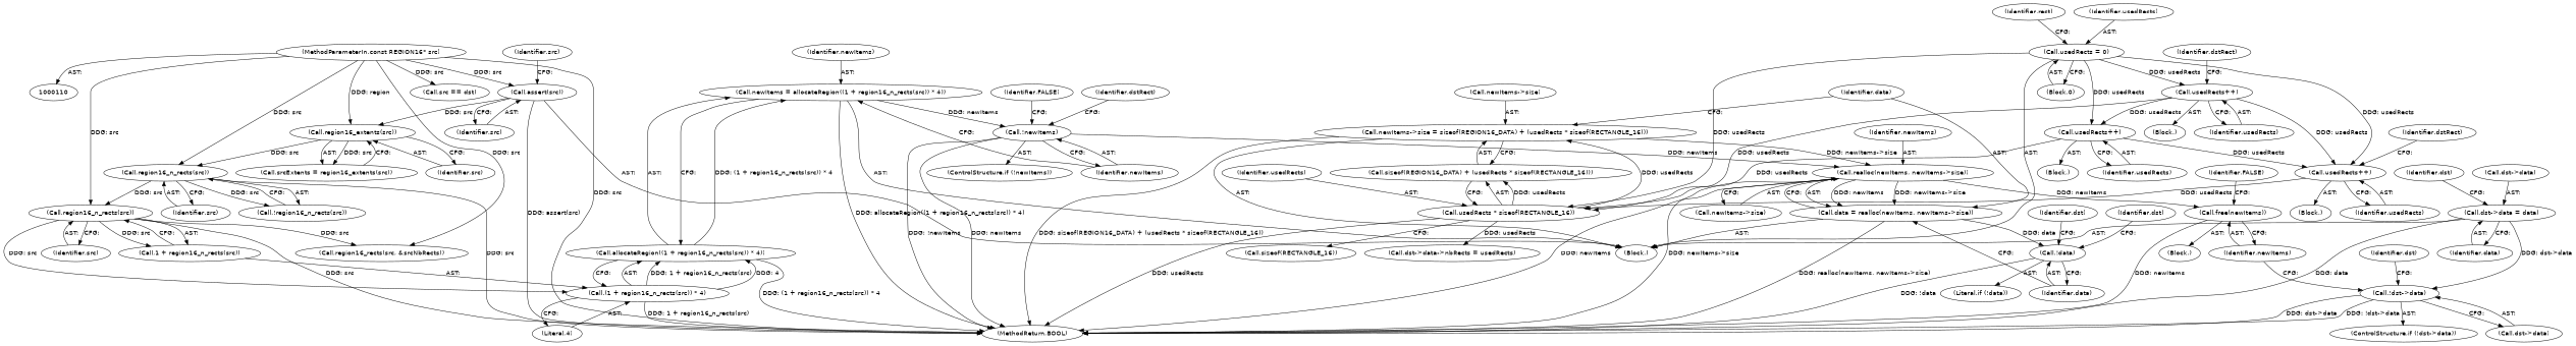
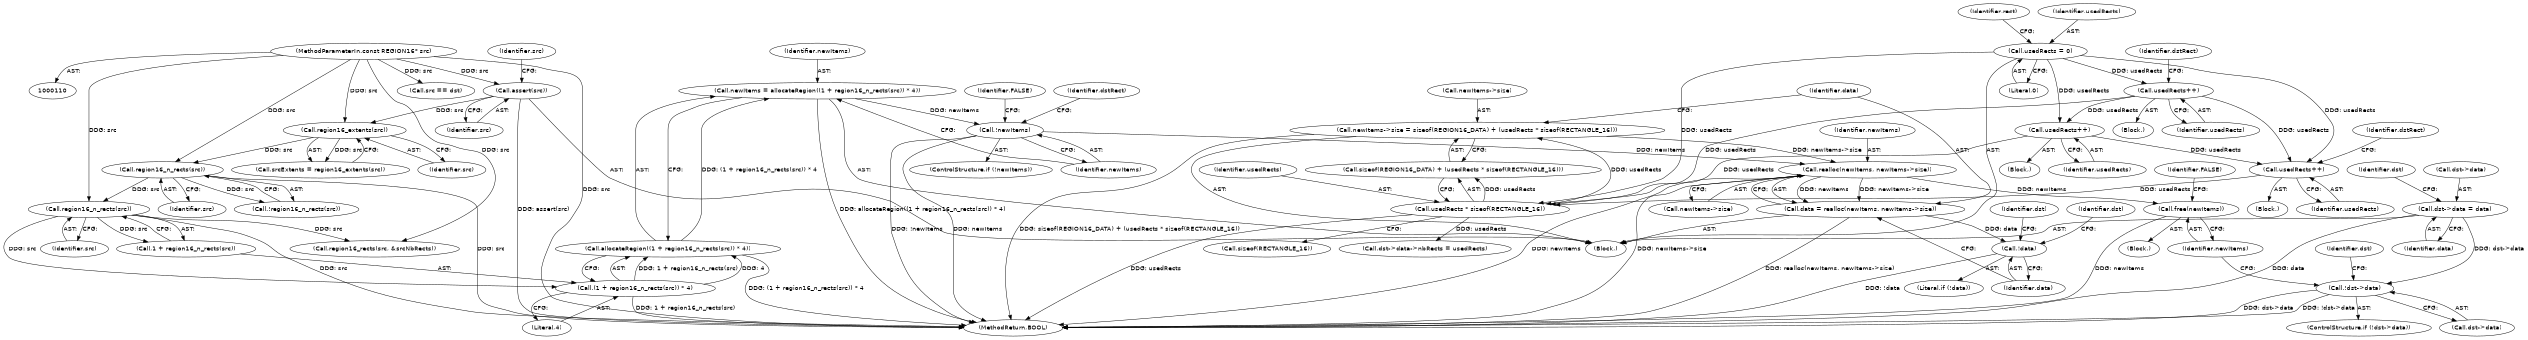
  digraph {
    fontname="DejaVu Sans"
    node [fontname="DejaVu Sans"]
    edge [fontname="DejaVu Sans"]
    n1 [label="(Call,realloc(newItems, newItems->size))"]
    n2 [label="(Call,data = realloc(newItems, newItems->size))"]
    n3 [label="(Call,free(newItems))"]
    n4 [label="(Call,newItems->size)"]
    n5 [label="(MethodReturn,BOOL)"]
    n6 [label="(Block,)"]
    n7 [label="(Call,!data)"]
    n8 [label="(Block,)"]
    n9 [label="(Identifier,newItems)"]
    n10 [label="(Call,!newItems)"]
    n11 [label="(Identifier,newItems)"]
    n12 [label="(ControlStructure,if (!newItems))"]
    n13 [label="(Call,newItems = allocateRegion((1 + region16_n_rects(src)) * 4))"]
    n14 [label="(Call,allocateRegion((1 + region16_n_rects(src)) * 4))"]
    n15 [label="(Call,(1 + region16_n_rects(src)) * 4)"]
    n16 [label="(Literal,4)"]
    n17 [label="(Call,region16_n_rects(src))"]
    n18 [label="(Call,1 + region16_n_rects(src))"]
    n19 [label="(Identifier,src)"]
    n20 [label="(Call,region16_rects(src, &srcNbRects))"]
    n21 [label="(Call,region16_n_rects(src))"]
    n22 [label="(Call,!region16_n_rects(src))"]
    n23 [label="(Identifier,src)"]
    n24 [label="(Call,region16_extents(src))"]
    n25 [label="(Identifier,src)"]
    n26 [label="(Call,srcExtents = region16_extents(src))"]
    n27 [label="(Call,assert(src))"]
    n28 [label="(Identifier,src)"]
    n29 [label="(MethodParameterIn,const REGION16* src)"]
    n30 [label="(Call,src == dst)"]
    1000110
    n32 [label="(Call,newItems->size = sizeof(REGION16_DATA) + (usedRects * sizeof(RECTANGLE_16)))"]
    n33 [label="(Call,sizeof(REGION16_DATA) + (usedRects * sizeof(RECTANGLE_16)))"]
    n34 [label="(Call,usedRects * sizeof(RECTANGLE_16))"]
    n35 [label="(Call,sizeof(RECTANGLE_16))"]
    n36 [label="(Call,dst->data->nbRects = usedRects)"]
    n37 [label="(Call,usedRects++)"]
    n38 [label="(Call,usedRects++)"]
    n39 [label="(Block,)"]
    n40 [label="(Identifier,usedRects)"]
    n41 [label="(Identifier,usedRects)"]
    n42 [label="(Block,)"]
    n43 [label="(Call,usedRects = 0)"]
    n44 [label="(Call,usedRects++)"]
-   n45 [label="(Block,0)"]
+   n45 [label="(Literal,0)"]
    n46 [label="(Block,)"]
    n47 [label="(Identifier,usedRects)"]
    n48 [label="(Literal,if (!data))"]
    n49 [label="(Identifier,data)"]
    n50 [label="(Call,dst->data = data)"]
    n51 [label="(Call,!dst->data)"]
    n52 [label="(Identifier,data)"]
    n53 [label="(Call,dst->data)"]
    n54 [label="(ControlStructure,if (!dst->data))"]
    n55 [label="(Identifier,FALSE)"]
    n56 [label="(Identifier,dstRect)"]
    n57 [label="(Identifier,data)"]
    n58 [label="(Identifier,dst)"]
    n59 [label="(Call,dst->data)"]
    n60 [label="(Identifier,usedRects)"]
    n61 [label="(Identifier,dst)"]
    n62 [label="(Identifier,FALSE)"]
    n63 [label="(Identifier,rect)"]
    n64 [label="(Call,newItems->size)"]
    n65 [label="(Identifier,usedRects)"]
    n66 [label="(Identifier,dstRect)"]
    n67 [label="(Identifier,dstRect)"]
    n68 [label="(Identifier,dst)"]
    n69 [label="(Identifier,newItems)"]
    n70 [label="(Identifier,dst)"]
    n71 [label="(Identifier,newItems)"]
    n72 [label="(Identifier,src)"]
    n1 -> n2 [label="AST: "]
    n1 -> n2 [label="DDG: newItems"]
    n1 -> n2 [label="DDG: newItems->size"]
    n1 -> n3 [label="DDG: newItems"]
    n1 -> n4 [label="CFG: "]
    n1 -> n5 [label="DDG: newItems->size"]
    n1 -> n5 [label="DDG: newItems"]
    n2 -> n1 [label="CFG: "]
    n2 -> n5 [label="DDG: realloc(newItems, newItems->size)"]
    n2 -> n6 [label="AST: "]
    n2 -> n7 [label="DDG: data"]
    n3 -> n5 [label="DDG: newItems"]
    n3 -> n8 [label="AST: "]
    n3 -> n9 [label="CFG: "]
    n4 -> n1 [label="AST: "]
    n7 -> n5 [label="DDG: !data"]
    n7 -> n48 [label="AST: "]
    n7 -> n49 [label="CFG: "]
    n9 -> n3 [label="AST: "]
    n9 -> n51 [label="CFG: "]
    n10 -> n1 [label="DDG: newItems"]
    n10 -> n5 [label="DDG: !newItems"]
    n10 -> n5 [label="DDG: newItems"]
    n10 -> n11 [label="CFG: "]
    n10 -> n12 [label="AST: "]
    n11 -> n10 [label="AST: "]
    n11 -> n13 [label="CFG: "]
    n13 -> n5 [label="DDG: allocateRegion((1 + region16_n_rects(src)) * 4)"]
    n13 -> n6 [label="AST: "]
    n13 -> n10 [label="DDG: newItems"]
    n13 -> n14 [label="CFG: "]
    n14 -> n5 [label="DDG: (1 + region16_n_rects(src)) * 4"]
    n14 -> n13 [label="AST: "]
    n14 -> n13 [label="DDG: (1 + region16_n_rects(src)) * 4"]
    n14 -> n15 [label="CFG: "]
    n15 -> n5 [label="DDG: 1 + region16_n_rects(src)"]
    n15 -> n14 [label="AST: "]
    n15 -> n14 [label="DDG: 1 + region16_n_rects(src)"]
    n15 -> n14 [label="DDG: 4"]
    n15 -> n16 [label="CFG: "]
    n16 -> n15 [label="AST: "]
    n17 -> n5 [label="DDG: src"]
    n17 -> n15 [label="DDG: src"]
    n17 -> n18 [label="AST: "]
    n17 -> n18 [label="DDG: src"]
    n17 -> n19 [label="CFG: "]
    n17 -> n20 [label="DDG: src"]
    n18 -> n15 [label="AST: "]
    n18 -> n17 [label="CFG: "]
    n19 -> n17 [label="AST: "]
    n21 -> n5 [label="DDG: src"]
    n21 -> n17 [label="DDG: src"]
    n21 -> n22 [label="AST: "]
    n21 -> n22 [label="DDG: src"]
    n21 -> n23 [label="CFG: "]
    n22 -> n21 [label="CFG: "]
    n23 -> n21 [label="AST: "]
    n24 -> n21 [label="DDG: src"]
    n24 -> n25 [label="CFG: "]
    n24 -> n26 [label="AST: "]
    n24 -> n26 [label="DDG: src"]
    n25 -> n24 [label="AST: "]
    n26 -> n24 [label="CFG: "]
    n27 -> n5 [label="DDG: assert(src)"]
    n27 -> n6 [label="AST: "]
    n27 -> n24 [label="DDG: src"]
    n27 -> n28 [label="CFG: "]
    n28 -> n27 [label="AST: "]
    n29 -> n5 [label="DDG: src"]
    n29 -> n17 [label="DDG: src"]
    n29 -> n20 [label="DDG: src"]
    n29 -> n21 [label="DDG: src"]
-   n29 -> n24 [label="DDG: region"]
+   n29 -> n24 [label="DDG: src"]
    n29 -> n27 [label="DDG: src"]
    n29 -> n30 [label="DDG: src"]
    n29 -> 1000110 [label="AST: "]
    n32 -> n1 [label="DDG: newItems->size"]
    n32 -> n5 [label="DDG: sizeof(REGION16_DATA) + (usedRects * sizeof(RECTANGLE_16))"]
    n32 -> n6 [label="AST: "]
    n32 -> n33 [label="CFG: "]
    n33 -> n32 [label="AST: "]
    n33 -> n34 [label="CFG: "]
    n34 -> n5 [label="DDG: usedRects"]
    n34 -> n32 [label="DDG: usedRects"]
    n34 -> n33 [label="AST: "]
    n34 -> n33 [label="DDG: usedRects"]
    n34 -> n35 [label="CFG: "]
    n34 -> n36 [label="DDG: usedRects"]
    n37 -> n34 [label="DDG: usedRects"]
    n37 -> n38 [label="DDG: usedRects"]
    n37 -> n39 [label="AST: "]
    n37 -> n40 [label="CFG: "]
    n38 -> n34 [label="DDG: usedRects"]
    n38 -> n41 [label="CFG: "]
    n38 -> n42 [label="AST: "]
    n40 -> n37 [label="AST: "]
    n41 -> n38 [label="AST: "]
    n43 -> n6 [label="AST: "]
    n43 -> n34 [label="DDG: usedRects"]
    n43 -> n37 [label="DDG: usedRects"]
    n43 -> n38 [label="DDG: usedRects"]
    n43 -> n44 [label="DDG: usedRects"]
    n43 -> n45 [label="CFG: "]
    n44 -> n34 [label="DDG: usedRects"]
    n44 -> n37 [label="DDG: usedRects"]
    n44 -> n38 [label="DDG: usedRects"]
    n44 -> n46 [label="AST: "]
    n44 -> n47 [label="CFG: "]
    n45 -> n43 [label="AST: "]
    n47 -> n44 [label="AST: "]
    n49 -> n2 [label="CFG: "]
    n49 -> n7 [label="AST: "]
    n50 -> n5 [label="DDG: data"]
    n50 -> n6 [label="AST: "]
    n50 -> n51 [label="DDG: dst->data"]
    n50 -> n52 [label="CFG: "]
    n51 -> n5 [label="DDG: dst->data"]
    n51 -> n5 [label="DDG: !dst->data"]
    n51 -> n53 [label="CFG: "]
    n51 -> n54 [label="AST: "]
    n52 -> n50 [label="AST: "]
    n53 -> n51 [label="AST: "]
    n55 -> n3 [label="CFG: "]
    n56 -> n44 [label="CFG: "]
    n57 -> n2 [label="AST: "]
    n57 -> n32 [label="CFG: "]
    n58 -> n7 [label="CFG: "]
    n59 -> n50 [label="AST: "]
    n60 -> n34 [label="AST: "]
    n61 -> n50 [label="CFG: "]
    n62 -> n10 [label="CFG: "]
    n63 -> n43 [label="CFG: "]
    n64 -> n32 [label="AST: "]
    n65 -> n43 [label="AST: "]
    n66 -> n38 [label="CFG: "]
    n67 -> n10 [label="CFG: "]
    n68 -> n7 [label="CFG: "]
    n69 -> n1 [label="AST: "]
    n70 -> n51 [label="CFG: "]
    n71 -> n13 [label="AST: "]
    n72 -> n27 [label="CFG: "]
  }
